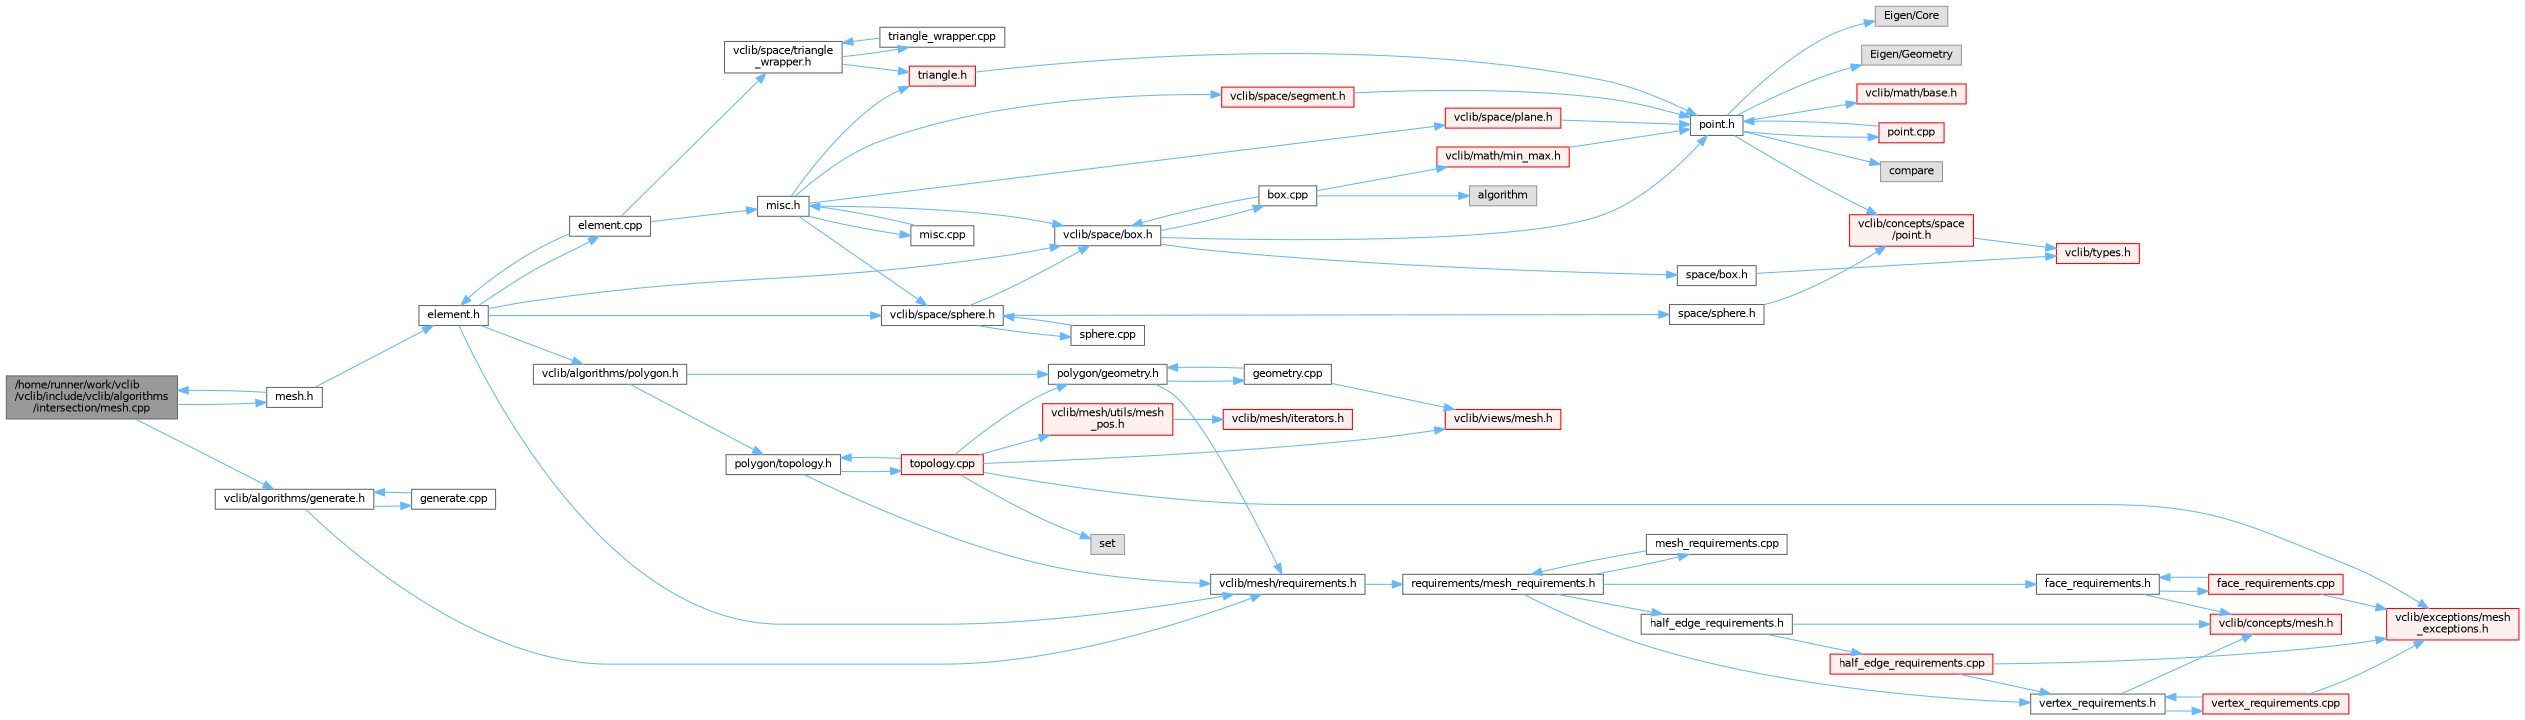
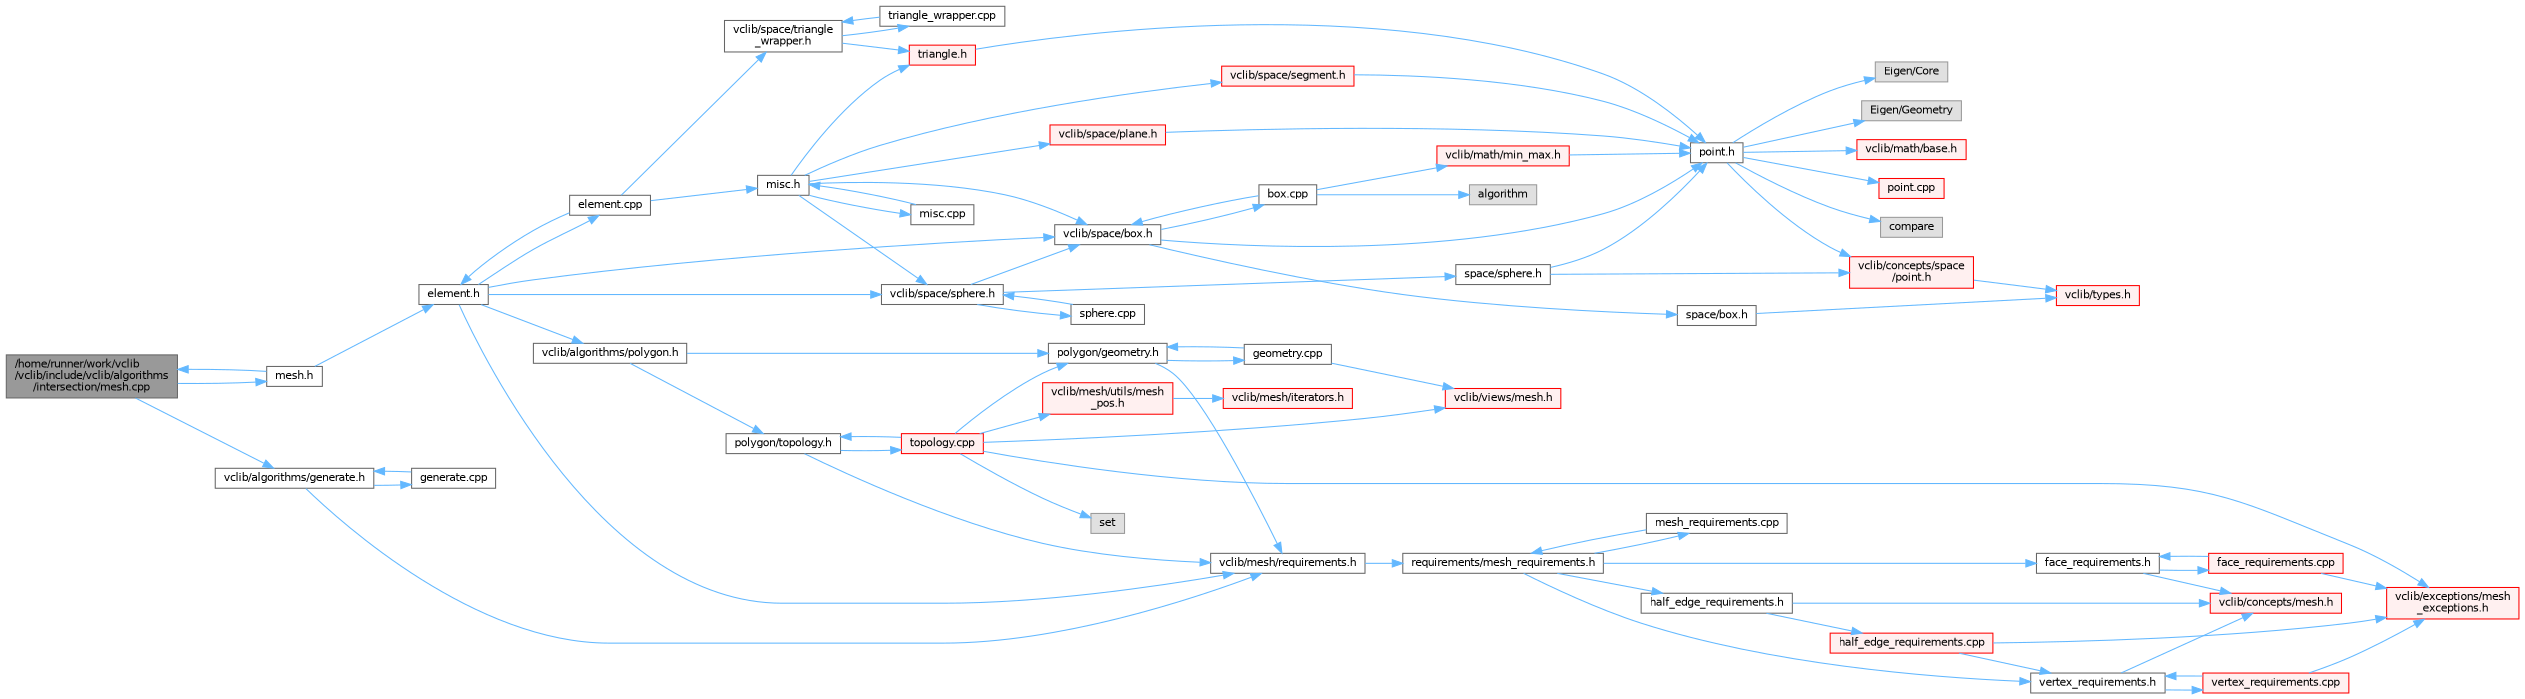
  digraph {
    rankdir=LR
    node [color=grey40 fillcolor=white fontname=Helvetica fontsize=10 shape=box style=filled]
    edge [color=steelblue1 fontname=Helvetica fontsize=10 labelfontname=Helvetica labelfontsize=10 style=solid]
    n1 [color=gray40 fillcolor=grey60 fontcolor=black height=0.2 label="/home/runner/work/vclib\l/vclib/include/vclib/algorithms\l/intersection/mesh.cpp" width=0.4]
    n2 [height=0.2 label="mesh.h" width=0.4]
    n3 [height=0.2 label="vclib/algorithms/generate.h" width=0.4]
    n4 [height=0.2 label="element.h" width=0.4]
    n5 [height=0.2 label="vclib/mesh/requirements.h" width=0.4]
    n6 [height=0.2 label="generate.cpp" width=0.4]
    n7 [height=0.2 label="vclib/algorithms/polygon.h" width=0.4]
    n8 [height=0.2 label="vclib/space/box.h" width=0.4]
    n9 [height=0.2 label="vclib/space/sphere.h" width=0.4]
    n10 [height=0.2 label="element.cpp" width=0.4]
    n11 [height=0.2 label="polygon/geometry.h" width=0.4]
    n12 [height=0.2 label="polygon/topology.h" width=0.4]
    n13 [height=0.2 label="requirements/mesh_requirements.h" width=0.4]
    n14 [height=0.2 label="point.h" width=0.4]
    n15 [height=0.2 label="space/box.h" width=0.4]
    n16 [height=0.2 label="box.cpp" width=0.4]
    n17 [height=0.2 label="space/sphere.h" width=0.4]
    n18 [height=0.2 label="sphere.cpp" width=0.4]
    n19 [height=0.2 label="misc.h" width=0.4]
    n20 [height=0.2 label="vclib/space/triangle\l_wrapper.h" width=0.4]
    n21 [height=0.2 label="geometry.cpp" width=0.4]
    n22 [color=red fillcolor="#FFF0F0" height=0.2 label="topology.cpp" width=0.4]
    n23 [color=red fillcolor="#FFF0F0" height=0.2 label="vclib/views/mesh.h" width=0.4]
    n24 [height=0.2 label="half_edge_requirements.h" width=0.4]
    n25 [height=0.2 label="vertex_requirements.h" width=0.4]
    n26 [height=0.2 label="face_requirements.h" width=0.4]
    n27 [height=0.2 label="mesh_requirements.cpp" width=0.4]
    n28 [color=red fillcolor="#FFF0F0" height=0.2 label="vclib/concepts/mesh.h" width=0.4]
    n29 [color=red fillcolor="#FFF0F0" height=0.2 label="half_edge_requirements.cpp" width=0.4]
    n30 [color=red fillcolor="#FFF0F0" height=0.2 label="vertex_requirements.cpp" width=0.4]
    n31 [color=red fillcolor="#FFF0F0" height=0.2 label="face_requirements.cpp" width=0.4]
    n32 [color=red fillcolor="#FFF0F0" height=0.2 label="vclib/exceptions/mesh\l_exceptions.h" width=0.4]
    n33 [color=grey60 fillcolor="#E0E0E0" height=0.2 label=compare width=0.4]
    n34 [color=grey60 fillcolor="#E0E0E0" height=0.2 label="Eigen/Core" width=0.4]
    n35 [color=grey60 fillcolor="#E0E0E0" height=0.2 label="Eigen/Geometry" width=0.4]
    n36 [color=red fillcolor="#FFF0F0" height=0.2 label="vclib/concepts/space\l/point.h" width=0.4]
    n37 [color=red fillcolor="#FFF0F0" height=0.2 label="vclib/math/base.h" width=0.4]
    n38 [color=red fillcolor="#FFF0F0" height=0.2 label="point.cpp" width=0.4]
    n39 [color=red fillcolor="#FFF0F0" height=0.2 label="vclib/types.h" width=0.4]
    n40 [color=grey60 fillcolor="#E0E0E0" height=0.2 label=set width=0.4]
    n41 [color=red fillcolor="#FFF0F0" height=0.2 label="vclib/mesh/utils/mesh\l_pos.h" width=0.4]
    n42 [color=red fillcolor="#FFF0F0" height=0.2 label="vclib/mesh/iterators.h" width=0.4]
    n43 [color=grey60 fillcolor="#E0E0E0" height=0.2 label=algorithm width=0.4]
    n44 [color=red fillcolor="#FFF0F0" height=0.2 label="vclib/math/min_max.h" width=0.4]
    n45 [color=red fillcolor="#FFF0F0" height=0.2 label="vclib/space/plane.h" width=0.4]
    n46 [color=red fillcolor="#FFF0F0" height=0.2 label="vclib/space/segment.h" width=0.4]
    n47 [color=red fillcolor="#FFF0F0" height=0.2 label="triangle.h" width=0.4]
    n48 [height=0.2 label="misc.cpp" width=0.4]
    n49 [height=0.2 label="triangle_wrapper.cpp" width=0.4]
    n1 -> n2
    n1 -> n3
    n2 -> n1
    n2 -> n4
    n3 -> n5
    n3 -> n6
    n4 -> n5
    n4 -> n7
    n4 -> n8
    n4 -> n9
    n4 -> n10
    n5 -> n13
    n6 -> n3
    n7 -> n11
    n7 -> n12
    n8 -> n14
    n8 -> n15
    n8 -> n16
    n9 -> n8
    n9 -> n17
    n9 -> n18
    n10 -> n4
    n10 -> n19
    n10 -> n20
    n11 -> n5
    n11 -> n21
    n12 -> n5
    n12 -> n22
    n13 -> n24
    n13 -> n25
    n13 -> n26
    n13 -> n27
    n14 -> n33
    n14 -> n34
    n14 -> n35
    n14 -> n36
    n14 -> n37
    n14 -> n38
    n15 -> n39
    n16 -> n8
    n16 -> n43
    n16 -> n44
    n17 -> n36
    n18 -> n9
    n19 -> n8
    n19 -> n9
    n19 -> n45
    n19 -> n46
    n19 -> n47
    n19 -> n48
    n20 -> n47
    n20 -> n49
    n21 -> n11
    n21 -> n23
    n22 -> n11
    n22 -> n12
    n22 -> n23
    n22 -> n32
    n22 -> n40
    n22 -> n41
    n24 -> n28
    n24 -> n29
    n25 -> n28
    n25 -> n30
    n26 -> n28
    n26 -> n31
    n27 -> n13
    n29 -> n25
    n29 -> n32
    n30 -> n25
    n30 -> n32
    n31 -> n26
    n31 -> n32
    n36 -> n39
-   n38 -> n14
+   n17 -> n14
    n41 -> n42
    n44 -> n14
    n45 -> n14
    n46 -> n14
    n47 -> n14
    n48 -> n19
    n49 -> n20
  }
